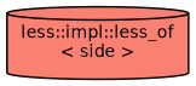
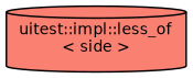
  digraph {
    rankdir=LR
-   n1 [color=black fillcolor=salmon fontname=Helvetica fontsize=10 height=0.2 label="less::impl::less_of\l\< side \>" shape=cylinder style=filled width=0.4]
+   n1 [color=black fillcolor=salmon fontname=Helvetica fontsize=10 height=0.2 label="uitest::impl::less_of\l\< side \>" shape=cylinder style=filled width=0.4]
  }
